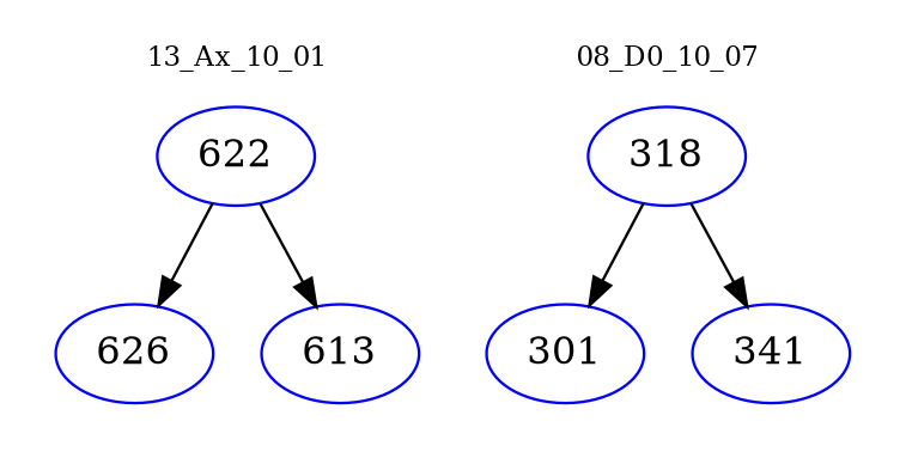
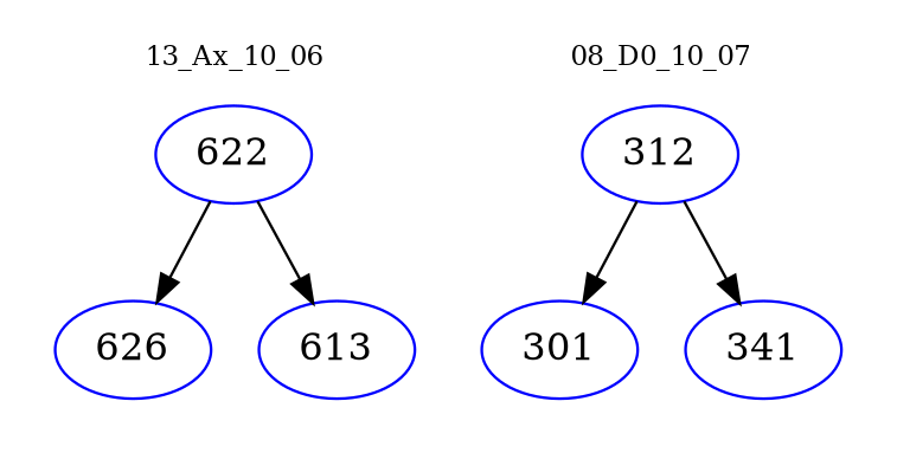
  digraph {
    node [color=blue]
    edge [color=black]
    n1 [label=622]
    n2 [label=626]
    n3 [label=613]
-   n4 [label=318]
+   n4 [label=312]
    n5 [label=301]
    n6 [label=341]
    subgraph cluster_1 {
      color=white
      fontsize=10
-     label="13_Ax_10_01"
+     label="13_Ax_10_06"
      n1
      n2
      n3
    }
    subgraph cluster_2 {
      color=white
      fontsize=10
      label="08_D0_10_07"
      n4
      n5
      n6
    }
    n1 -> n2
    n1 -> n3
    n4 -> n5
    n4 -> n6
  }
